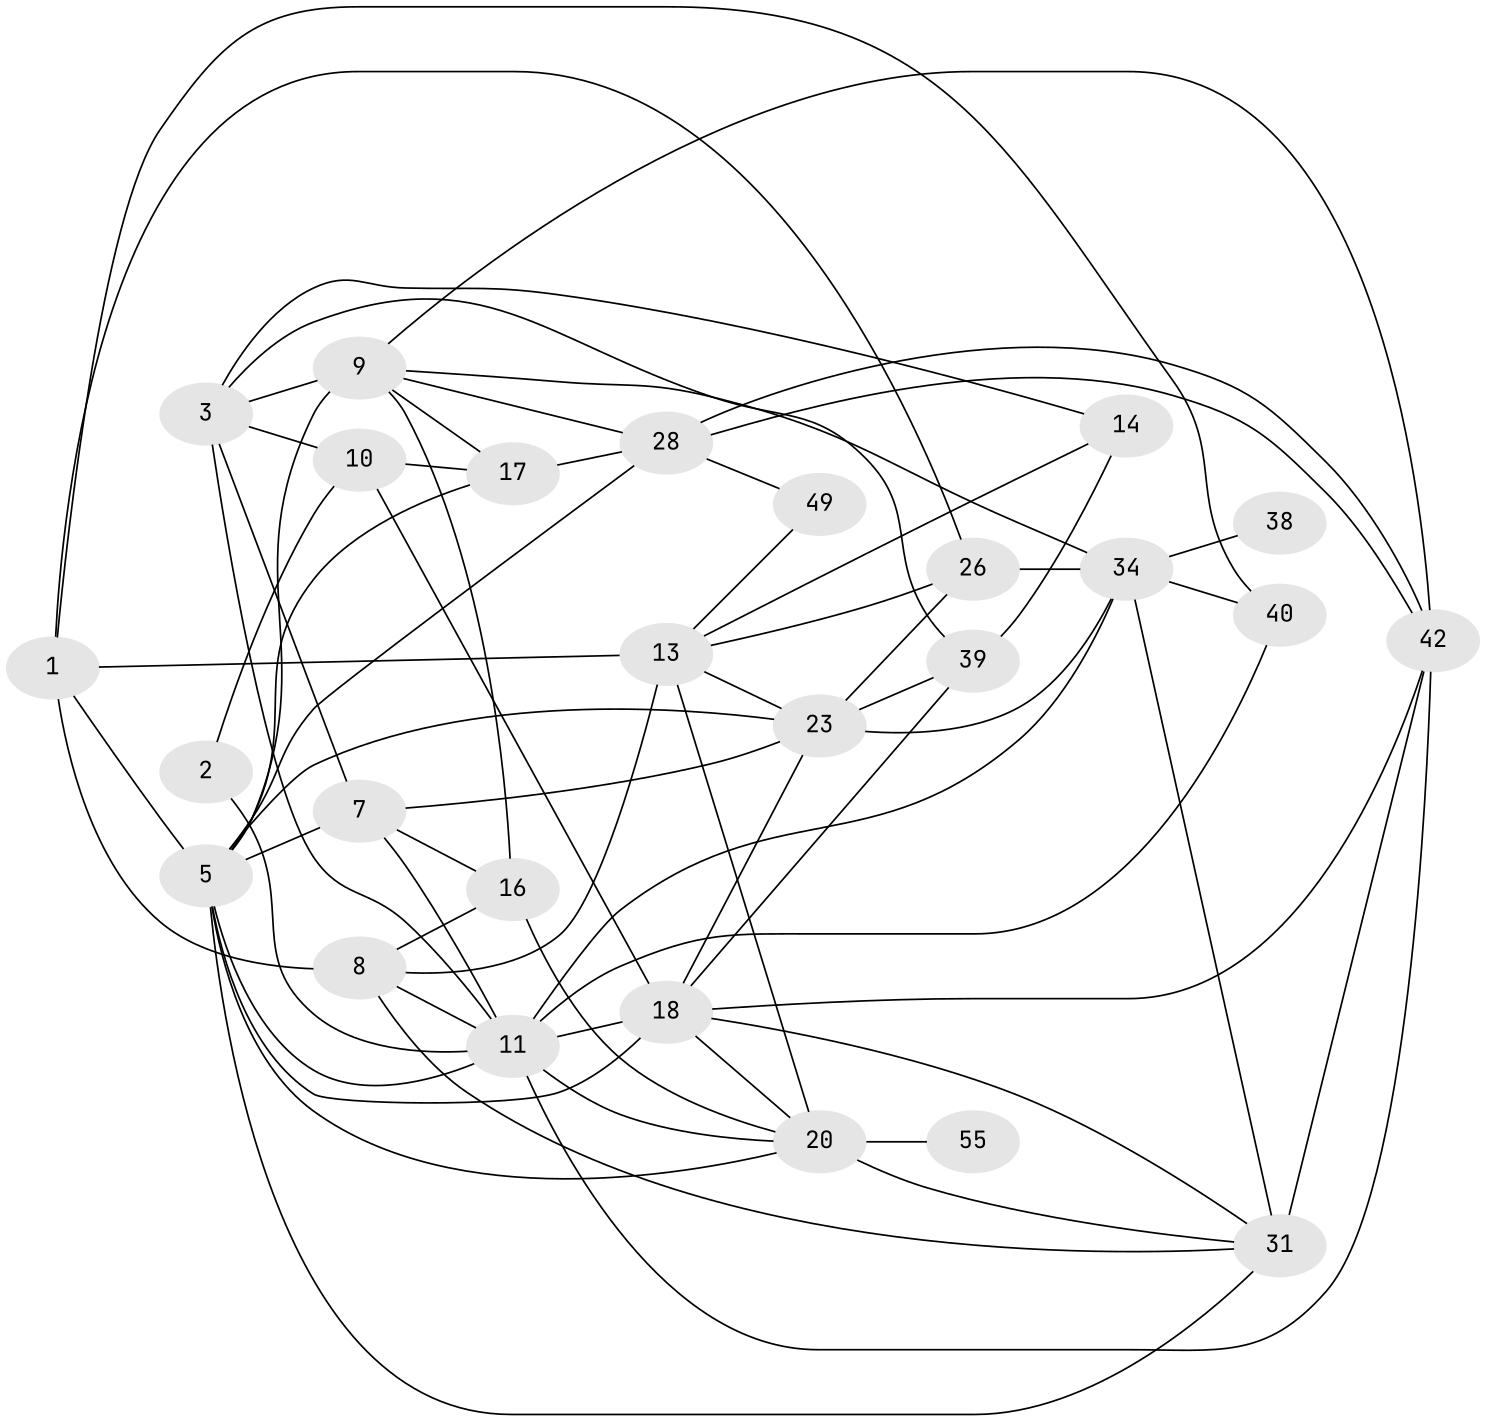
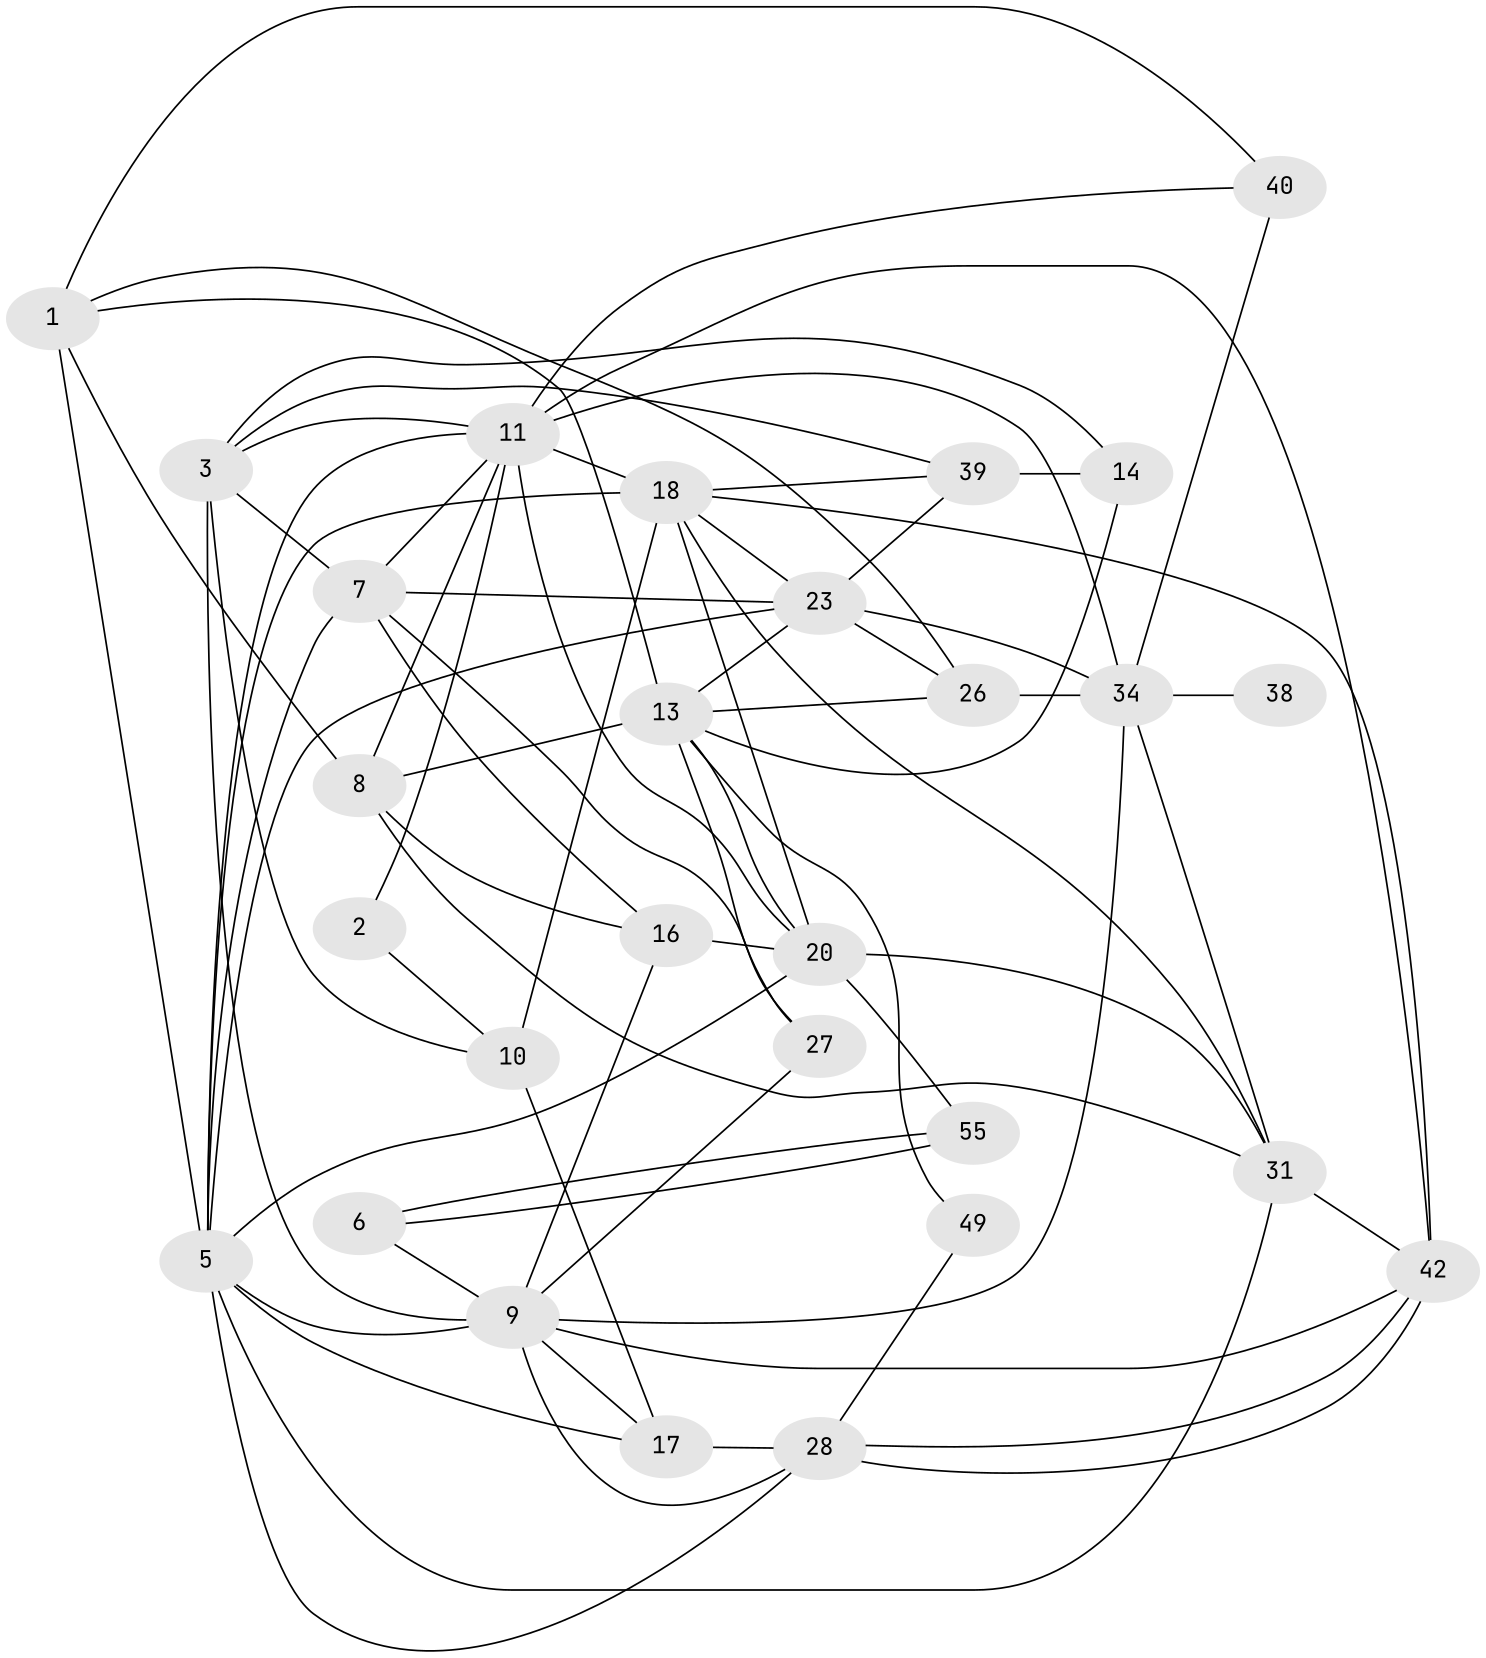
  graph {
    fontname="JetBrains Mono"
    rankdir=LR
    node [color=gray90 fontname="JetBrains Mono" style=filled]
    edge [fontname="JetBrains Mono"]
    5 [super="+12+24"]
    11 [super="+20"]
    7 [super="+56+37"]
    9 [super="+15+30"]
    17 [super="+46+32"]
    18 [super="+19"]
    23 [super="+52+50"]
    28
    n9 [label=20 super="+45+43"]
    n10 [label=31 super="+44"]
    1
    8 [super="+33+25"]
    13 [super="+22+14"]
    26
    40
    16 [super="+47"]
    n17 [label=14]
+   27
    49
    34 [super="+53+51"]
    2
    10
    42
    3 [super="+36+4"]
    39
    55
+   6
    38
    5 -- 11 [weight=2]
    5 -- 7
    5 -- 9
    5 -- 17 [weight=2]
    5 -- 18
    5 -- 23
    5 -- 28
    5 -- n9
    5 -- n10 [weight=3]
    11 -- 18
    11 -- n9
    11 -- 40
    11 -- 34
    11 -- 42
    7 -- 11
    7 -- 23
    7 -- 16
+   7 -- 27
    9 -- 17
    9 -- 28
    9 -- 16
+   9 -- 27
    9 -- 34 [weight=2]
    9 -- 42
    17 -- 28
    18 -- 23
    18 -- n9
    18 -- n10
    18 -- 42
    18 -- 39
    23 -- 26
    23 -- 34
    23 -- 39
    28 -- 49
    28 -- 42
    28 -- 42
    n9 -- n10
    n9 -- 55
    n10 -- 42
    1 -- 5
    1 -- 8
    1 -- 13
    1 -- 26
    1 -- 40
    8 -- 11
    8 -- n10
    8 -- 13
    8 -- 16
    13 -- 23
    13 -- n9
    13 -- 26
    13 -- n17
+   13 -- 27
    13 -- 49 [weight=2]
    26 -- 34 [weight=2]
    16 -- n9
    34 -- n10
    34 -- 40
    34 -- 38
    2 -- 11
    2 -- 10
    10 -- 17
    10 -- 18
    3 -- 11
    3 -- 7
    3 -- 9
    3 -- n17
    3 -- 10
    3 -- 39
    39 -- n17
+   6 -- 9
+   6 -- 55
+   6 -- 55
  }
